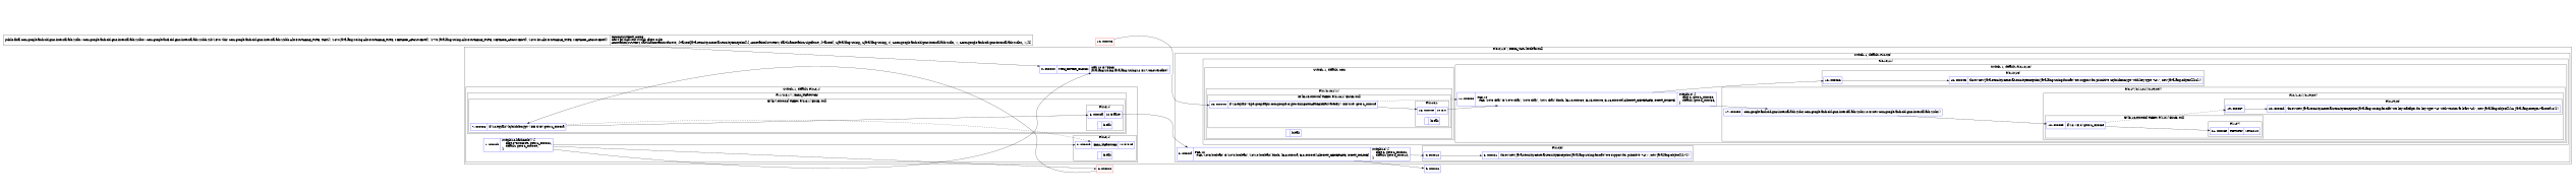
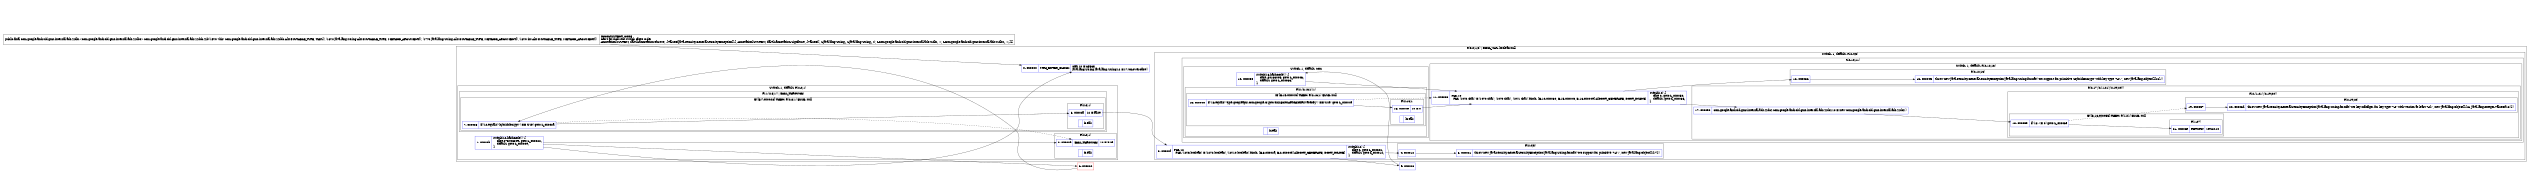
  digraph {
    rankdir=LR
    node [color=blue shape=record]
    n1 [label="{8\:\ 0x002a|r2 = false\l}"]
    n2 [label="{|break\l}"]
    n3 [label="{7\:\ 0x0028|if (r2.equals(\"hybriddecrypt\") == true) goto L_0x002a\l}"]
    n4 [label="{2\:\ 0x000e|FALL_THROUGH\l|r2 = true\l}"]
    n5 [label="{|break\l}"]
    n6 [label="{1\:\ 0x000b|switch(r2.hashCode()) \{\l    case 275448849: goto L_0x0022;\l    default: goto L_0x000e;\l\}\l}"]
    n7 [label="{16\:\ 0x004e|r0 = 0\l}"]
    n8 [label="{|break\l}"]
    n9 [label="{15\:\ 0x004c|if (r6.equals(\"type.googleapis.com\/google.crypto.tink.EciesAeadHkdfPrivateKey\") == true) goto L_0x004e\l}"]
    n10 [label="{|break\l}"]
+   n11 [label="{10\:\ 0x0030|switch(r6.hashCode()) \{\l    case \-80133005: goto L_0x0046;\l    default: goto L_0x0033;\l\}\l}"]
    n12 [label="{21\:\ 0x006e|RETURN\l|return r0\l}"]
    n13 [label="{18\:\ 0x0055|if (r8 \<= 0) goto L_0x006e\l}"]
    n14 [label="{19\:\ 0x0057}"]
    n15 [label="{20\:\ 0x006d|throw new java.security.GeneralSecurityException(java.lang.String.format(\"No key manager for key type '%s' with version at least %d.\", new java.lang.Object[]\{r6, java.lang.Integer.valueOf(r8)\}))\l}"]
    n16 [label="{17\:\ 0x0050|com.google.android.gms.internal.ads.zzdcz com.google.android.gms.internal.ads.zzdcz r0 = new com.google.android.gms.internal.ads.zzdcz()\l}"]
    n17 [label="{12\:\ 0x0036}"]
    n18 [label="{13\:\ 0x0045|throw new java.security.GeneralSecurityException(java.lang.String.format(\"No support for primitive 'HybridEncrypt' with key type '%s'.\", new java.lang.Object[]\{r6\}))\l}"]
    n19 [label="{11\:\ 0x0033|PHI: r0 \l  PHI: (r0v2 char) = (r0v0 char), (r0v0 char), (r0v1 char) binds: [B:10:0x0030, B:15:0x004c, B:16:0x004e] A[DONT_GENERATE, DONT_INLINE]\l|switch(r0) \{\l    case 0: goto L_0x0050;\l    default: goto L_0x0036;\l\}\l}"]
    n20 [label="{4\:\ 0x0012}"]
    n21 [label="{5\:\ 0x0021|throw new java.security.GeneralSecurityException(java.lang.String.format(\"No support for primitive '%s'.\", new java.lang.Object[]\{r7\}))\l}"]
    n22 [label="{3\:\ 0x000f|PHI: r2 \l  PHI: (r2v3 boolean) = (r2v2 boolean), (r2v10 boolean) binds: [B:8:0x002a, B:2:0x000e] A[DONT_GENERATE, DONT_INLINE]\l|switch(r2) \{\l    case 0: goto L_0x002c;\l    default: goto L_0x0012;\l\}\l}"]
-   n23 [label="{0\:\ 0x0000|MTH_ENTER_BLOCK\l|char r0 = 75535\ljava.lang.String java.lang.String r2 = r7.toLowerCase()\l}"]
+   n23 [label="{0\:\ 0x0000|MTH_ENTER_BLOCK\l|char r0 = 65535\ljava.lang.String java.lang.String r2 = r7.toLowerCase()\l}"]
    n24 [color=red label="{6\:\ 0x0022}"]
    n25 [label="{9\:\ 0x002c}"]
-   n26 [color=red label="{14\:\ 0x0046}"]
    n27 [label="{public final com.google.android.gms.internal.ads.zzdbr\<com.google.android.gms.internal.ads.zzdbo\> com.google.android.gms.internal.ads.zzddc.zzb((r5v0 'this' com.google.android.gms.internal.ads.zzddc A[IMMUTABLE_TYPE, THIS]), (r6v0 java.lang.String A[IMMUTABLE_TYPE, METHOD_ARGUMENT]), (r7v0 java.lang.String A[IMMUTABLE_TYPE, METHOD_ARGUMENT]), (r8v0 int A[IMMUTABLE_TYPE, METHOD_ARGUMENT]))  | INCONSISTENT_CODE\lCan't fix incorrect switch cases order\lAnnotation[SYSTEM, dalvik.annotation.Throws, \{value=[java.security.GeneralSecurityException]\}], Annotation[SYSTEM, dalvik.annotation.Signature, \{value=[(, Ljava\/lang\/String;, Ljava\/lang\/String;, I), Lcom\/google\/android\/gms\/internal\/ads\/zzdbr, \<, Lcom\/google\/android\/gms\/internal\/ads\/zzdbo;, \>;]\}]\l}" color=""]
    subgraph cluster_1 {
      label="R(3:0|1|3) | DECL_VAR: boolean null\l"
      n23
      subgraph cluster_2 {
        label="Switch: 1, default: R(2:2|1)"
        n6
        subgraph cluster_3 {
          label="R(1:(2:8|1)) | FALL_THROUGH\l"
          subgraph cluster_4 {
            label="IF [B:7:0x0028] THEN: R(2:8|1) ELSE: null"
            n3
            subgraph cluster_5 {
              label="R(2:8|1)"
              n1
              n2
            }
          }
        }
        subgraph cluster_6 {
          label="R(2:2|1)"
          n4
          n5
        }
      }
      subgraph cluster_7 {
        label="Switch: 1, default: R(2:4|5)"
        n22
        subgraph cluster_8 {
          label="R(2:10|11)"
          subgraph cluster_9 {
            label="Switch: 1, default: com"
+           n11
            subgraph cluster_10 {
              label="R(2:(2:16|1)|1)"
              n10
              subgraph cluster_11 {
                label="IF [B:15:0x004c] THEN: R(2:16|1) ELSE: null"
                n9
                subgraph cluster_12 {
                  label="R(2:16|1)"
                  n7
                  n8
                }
              }
            }
          }
          subgraph cluster_13 {
            label="Switch: 1, default: R(2:12|13)"
            n19
            subgraph cluster_14 {
              label="R(2:17|(2:(1:21)|(2:19|20)))"
              n16
              subgraph cluster_15 {
                label="R(2:(1:21)|(2:19|20))"
                subgraph cluster_16 {
                  label="IF [B:18:0x0055] THEN: R(1:21) ELSE: null"
                  n13
                  subgraph cluster_17 {
                    label="R(1:27)"
                    n12
                  }
                }
                subgraph cluster_18 {
                  label="R(2:19|20)"
                  n14
                  n15
                }
              }
            }
            subgraph cluster_19 {
              label="R(2:12|13)"
              n17
              n18
            }
          }
        }
        subgraph cluster_20 {
          label="R(2:4|5)"
          n20
          n21
        }
      }
    }
    n1 -> n22
    n3 -> n1
    n3 -> n4 [style=dashed]
    n6 -> n4
    n6 -> n23
    n6 -> n24
    n7 -> n19
    n9 -> n7
    n9 -> n19 [style=dashed]
+   n11 -> n19
    n13 -> n12
    n13 -> n14 [style=dashed]
    n14 -> n15
    n16 -> n13
    n17 -> n18
    n19 -> n16
    n19 -> n17
    n20 -> n21
    n22 -> n20
    n22 -> n25
    n24 -> n3
-   n26 -> n9
+   n25 -> n11
    n27 -> n23
  }
